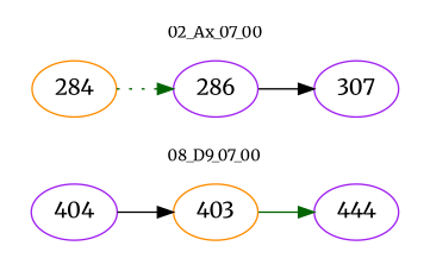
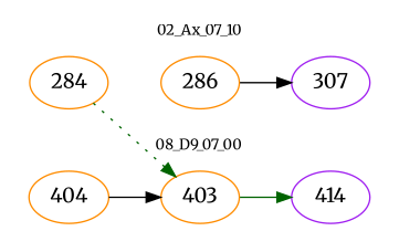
  digraph {
    fontname=Merriweather
    rankdir=LR
    node [color=purple fontname=Merriweather]
    edge [color=darkgreen fontname=Merriweather style=solid]
    n1 [color=darkorange label=284]
-   n2 [label=286]
+   n2 [color=darkorange label=286]
    n3 [label=307]
-   n4 [label=404]
+   n4 [color=darkorange label=404]
    n5 [color=darkorange label=403]
-   n6 [label=444]
+   n6 [label=414]
    subgraph cluster_1 {
      color=white
      fontsize=10
-     label="02_Ax_07_00"
+     label="02_Ax_07_10"
      n1
      n2
      n3
    }
    subgraph cluster_2 {
      color=white
      fontsize=10
      label="08_D9_07_00"
      n4
      n5
      n6
    }
-   n1 -> n2 [style=dotted]
+   n1 -> n5 [style=dotted]
    n2 -> n3 [color=black]
    n4 -> n5 [color=black]
    n5 -> n6
  }
